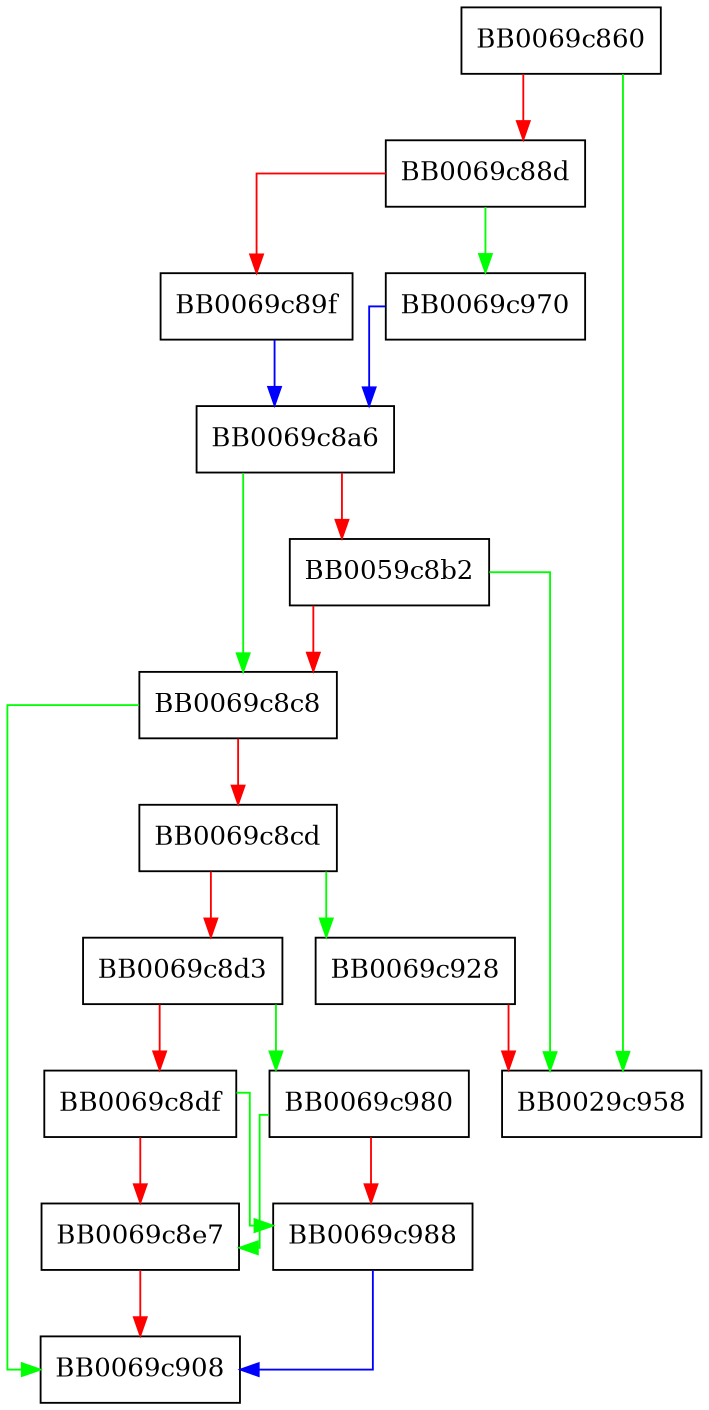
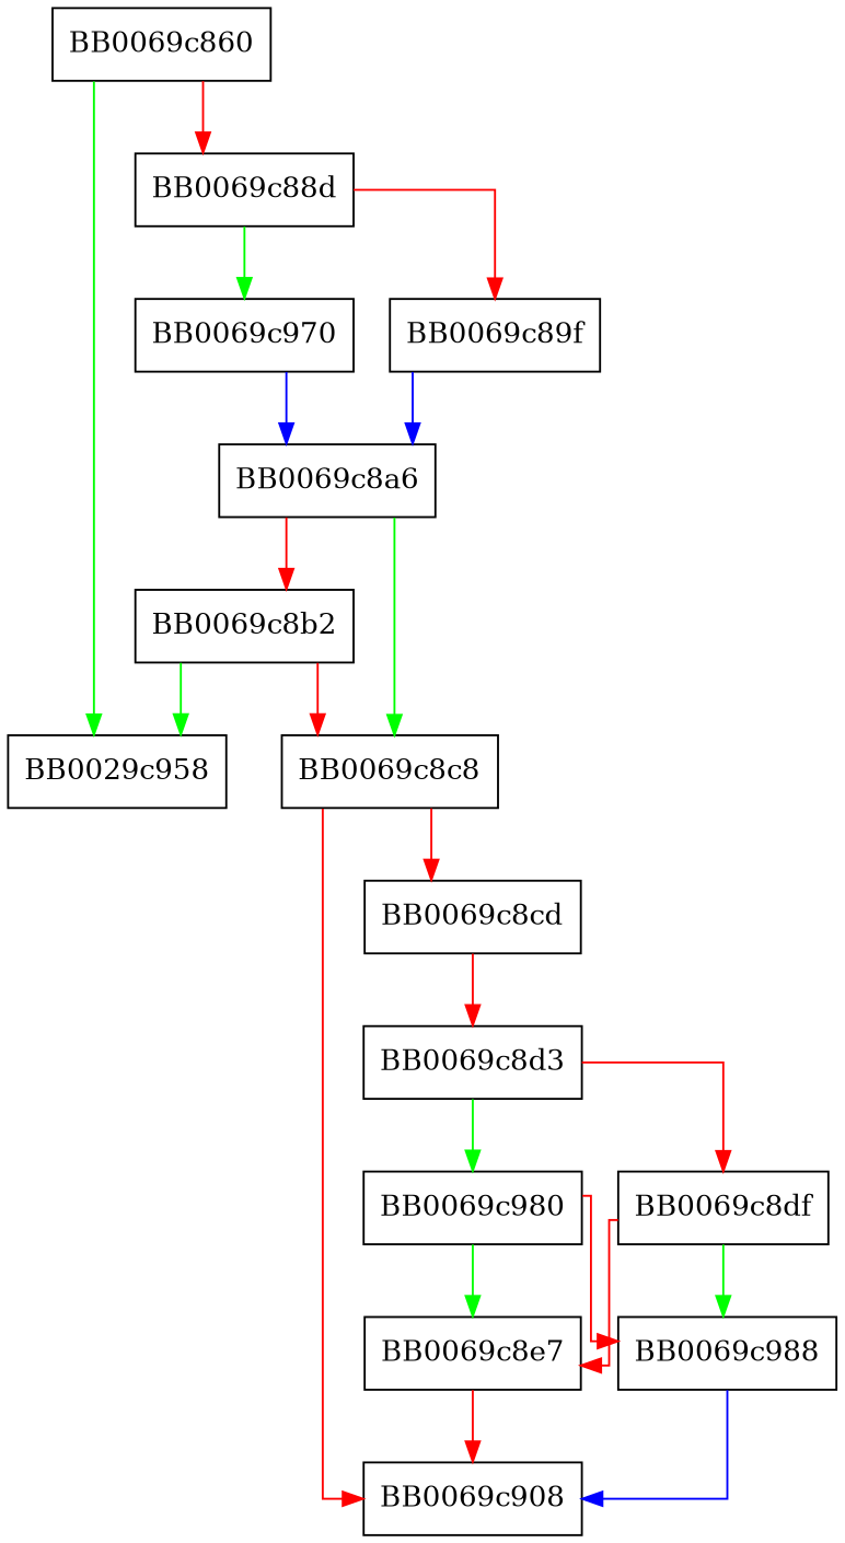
  digraph {
    splines=ortho
    node [shape=box]
    edge [color=red]
    n1 [label=BB0029c958]
    BB0069c860
    BB0069c88d
    BB0069c970
    BB0069c89f
    BB0069c8a6
    BB0069c8c8
-   BB0069c8b2 [label=BB0059c8b2]
+   BB0069c8b2
    BB0069c908
    BB0069c8cd
-   BB0069c928
    BB0069c8d3
    BB0069c980
    BB0069c8df
    BB0069c988
    BB0069c8e7
    BB0069c860 -> n1 [color=green]
    BB0069c860 -> BB0069c88d
    BB0069c88d -> BB0069c970 [color=green]
    BB0069c88d -> BB0069c89f
    BB0069c970 -> BB0069c8a6 [color=blue]
    BB0069c89f -> BB0069c8a6 [color=blue]
    BB0069c8a6 -> BB0069c8c8 [color=green]
    BB0069c8a6 -> BB0069c8b2
-   BB0069c8c8 -> BB0069c908 [color=green]
+   BB0069c8c8 -> BB0069c908
    BB0069c8c8 -> BB0069c8cd
    BB0069c8b2 -> n1 [color=green]
    BB0069c8b2 -> BB0069c8c8
-   BB0069c8cd -> BB0069c928 [color=green]
    BB0069c8cd -> BB0069c8d3
-   BB0069c928 -> n1
    BB0069c8d3 -> BB0069c980 [color=green]
    BB0069c8d3 -> BB0069c8df
    BB0069c980 -> BB0069c988
    BB0069c980 -> BB0069c8e7 [color=green]
    BB0069c8df -> BB0069c988 [color=green]
    BB0069c8df -> BB0069c8e7
    BB0069c988 -> BB0069c908 [color=blue]
    BB0069c8e7 -> BB0069c908
  }
